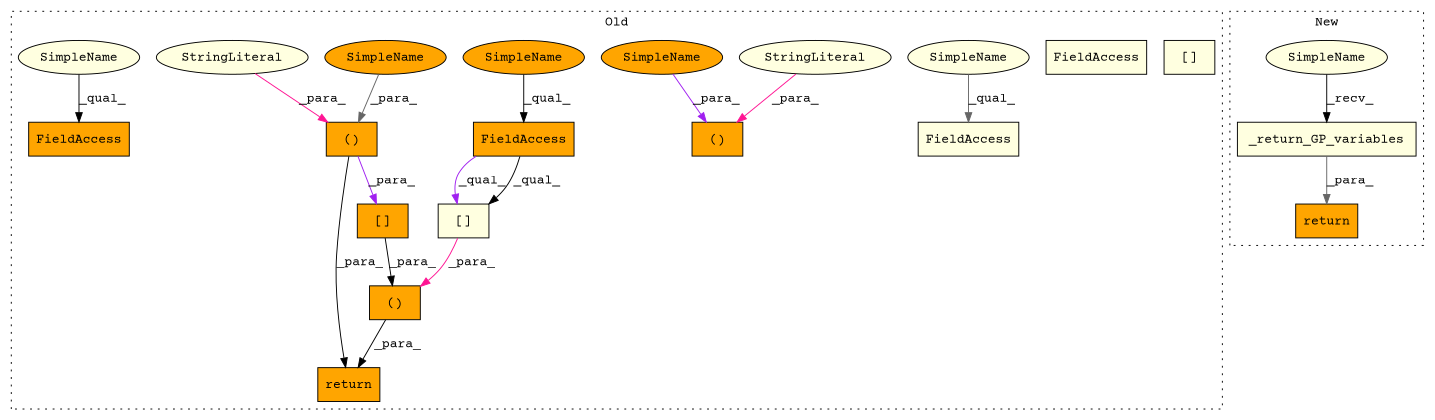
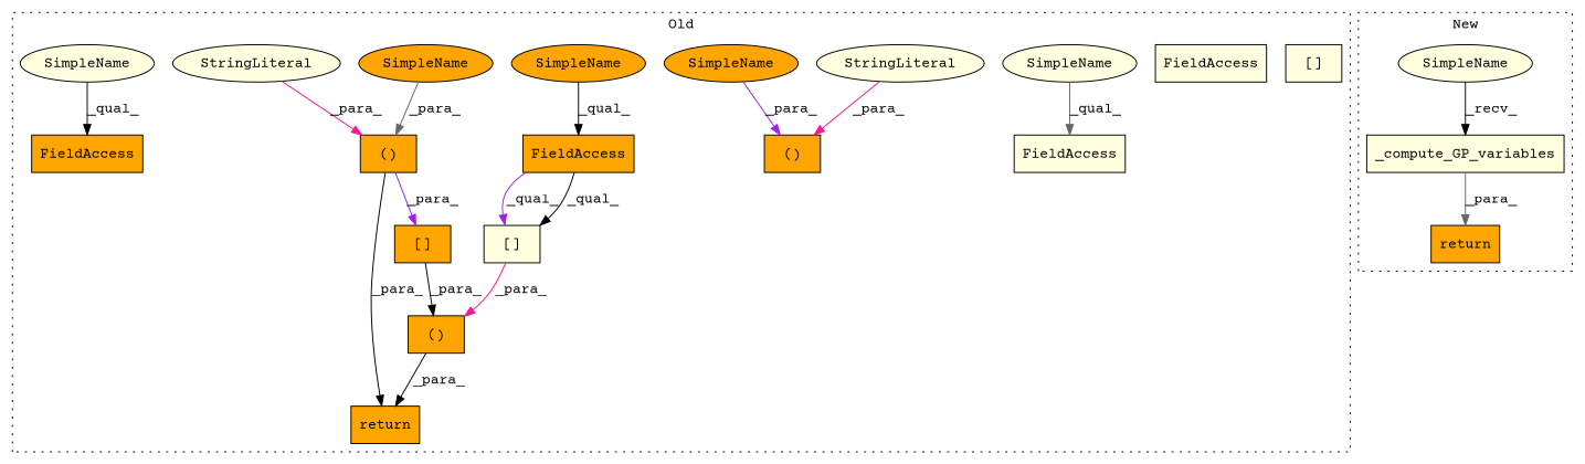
  digraph {
    fontname="Courier Prime"
    node [a=42 l=4 s=4452 shape=box style=filled fillcolor=orange fontname="Courier Prime"]
    edge [color=black fontname="Courier Prime"]
    n1 [a=106 l=134 label="()"]
    n2 [a=2 l="14,2" label="[]" s="4520,4567"]
    n3 [a=106 l=33 label="()" s=4534]
    n4 [a=2 l="20,2" label="[]" s="4452,4505" fillcolor=lightyellow]
    n5 [a=22 l=14 label=FieldAccess]
    n6 [a=22 l=9 label=FieldAccess s=4275 fillcolor=lightyellow]
    n7 [a=22 l=10 label=FieldAccess s=4335]
    n8 [a=22 l=7 label=FieldAccess s=1810 fillcolor=lightyellow]
    n9 [a=106 l=33 label="()" s=4472]
    n10 [a=45 l=16 label=StringLiteral s=4551 shape=ellipse fillcolor=lightyellow]
    n11 [a=45 l=16 label=StringLiteral s=4489 shape=ellipse fillcolor=lightyellow]
    n12 [a=41 l=12 label=return s=4440]
    n13 [a=2 l="20,2" label="[]" s="4452,4505" fillcolor=lightyellow]
    n14 [label=SimpleName s=4275 shape=ellipse fillcolor=lightyellow]
    n15 [label=SimpleName shape=ellipse]
    n16 [label=SimpleName s=4335 shape=ellipse fillcolor=lightyellow]
    n17 [label=SimpleName s=4472 shape=ellipse]
    n18 [label=SimpleName s=4534 shape=ellipse]
-   n19 [a=32 l=23 label=_return_GP_variables s=4505 fillcolor=lightyellow]
+   n19 [a=32 l=23 label=_compute_GP_variables s=4505 fillcolor=lightyellow]
    n20 [a=41 l=7 label=return s=4493]
    n21 [label=SimpleName s=4500 shape=ellipse fillcolor=lightyellow]
    subgraph cluster_1 {
      label=Old
      style=dotted
      n1
      n2
      n3
      n4
      n5
      n6
      n7
      n8
      n9
      n10
      n11
      n12
      n13
      n14
      n15
      n16
      n17
      n18
    }
    subgraph cluster_2 {
      label=New
      style=dotted
      n19
      n20
      n21
    }
    n1 -> n12 [label=_para_]
    n2 -> n1 [label=_para_]
    n3 -> n2 [label=_para_ color=purple]
    n3 -> n12 [label=_para_]
    n5 -> n13 [label=_qual_ color=purple]
    n5 -> n13 [label=_qual_]
    n10 -> n3 [label=_para_ color=deeppink]
    n11 -> n9 [label=_para_ color=deeppink]
    n13 -> n1 [label=_para_ color=deeppink]
    n14 -> n6 [label=_qual_ color=gray40]
    n15 -> n5 [label=_qual_]
    n16 -> n7 [label=_qual_]
    n17 -> n9 [label=_para_ color=purple]
    n18 -> n3 [label=_para_ color=gray40]
    n19 -> n20 [label=_para_ color=gray40]
    n21 -> n19 [label=_recv_]
  }
